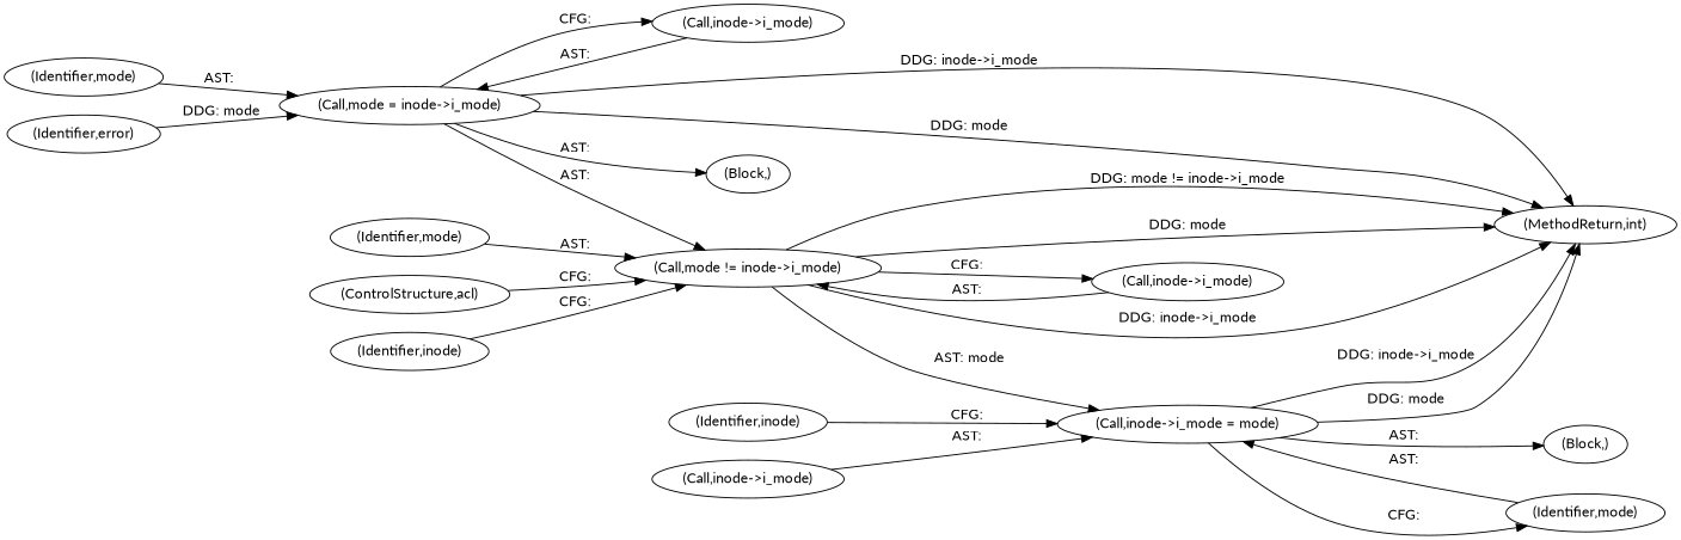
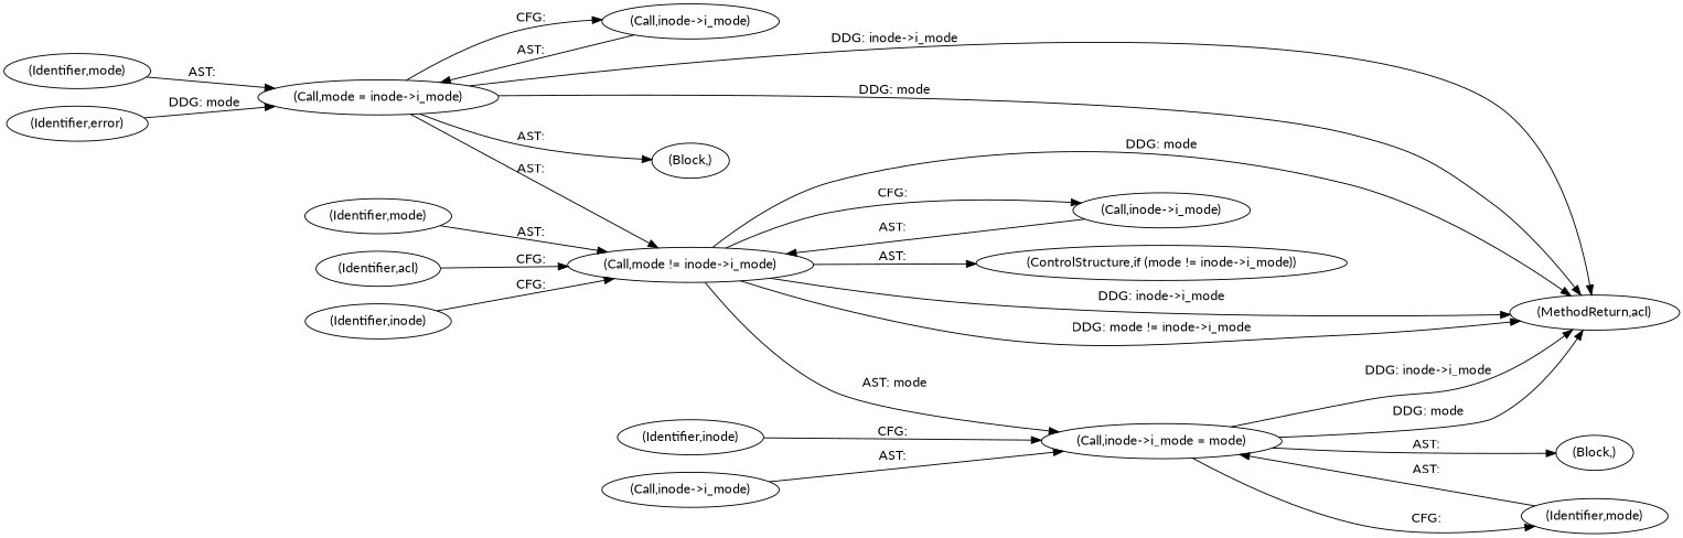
  digraph {
    fontname=Lato
    rankdir=LR
    node [fontname=Lato]
    edge [fontname=Lato]
    n1 [label="(Call,inode->i_mode = mode)"]
    n2 [label="(Identifier,mode)"]
    n3 [label="(Block,)"]
-   n4 [label="(MethodReturn,int)"]
+   n4 [label="(MethodReturn,acl)"]
    n5 [label="(Call,mode != inode->i_mode)"]
    n6 [label="(Call,inode->i_mode)"]
+   n7 [label="(ControlStructure,if (mode != inode->i_mode))"]
    n8 [label="(Call,mode = inode->i_mode)"]
    n9 [label="(Block,)"]
    n10 [label="(Call,inode->i_mode)"]
    n11 [label="(Identifier,mode)"]
-   n12 [label="(ControlStructure,acl)"]
+   n12 [label="(Identifier,acl)"]
    n13 [label="(Identifier,inode)"]
    n14 [label="(Identifier,mode)"]
    n15 [label="(Identifier,inode)"]
    n16 [label="(Call,inode->i_mode)"]
    n17 [label="(Identifier,error)"]
    n1 -> n2 [label="CFG: "]
    n1 -> n3 [label="AST: "]
    n1 -> n4 [label="DDG: inode->i_mode"]
    n1 -> n4 [label="DDG: mode"]
    n2 -> n1 [label="AST: "]
    n5 -> n1 [label="AST: mode"]
    n5 -> n4 [label="DDG: inode->i_mode"]
    n5 -> n4 [label="DDG: mode != inode->i_mode"]
    n5 -> n4 [label="DDG: mode"]
    n5 -> n6 [label="CFG: "]
+   n5 -> n7 [label="AST: "]
    n6 -> n5 [label="AST: "]
    n8 -> n4 [label="DDG: inode->i_mode"]
    n8 -> n4 [label="DDG: mode"]
    n8 -> n5 [label="AST: "]
    n8 -> n9 [label="AST: "]
    n8 -> n10 [label="CFG: "]
    n10 -> n8 [label="AST: "]
    n11 -> n5 [label="AST: "]
    n12 -> n5 [label="CFG: "]
    n13 -> n5 [label="CFG: "]
    n14 -> n8 [label="AST: "]
    n15 -> n1 [label="CFG: "]
    n16 -> n1 [label="AST: "]
    n17 -> n8 [label="DDG: mode"]
  }
